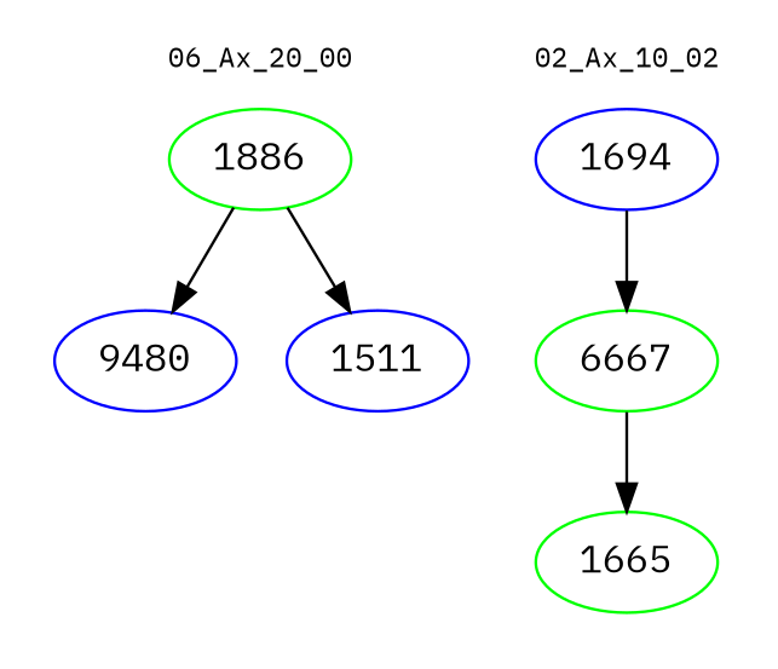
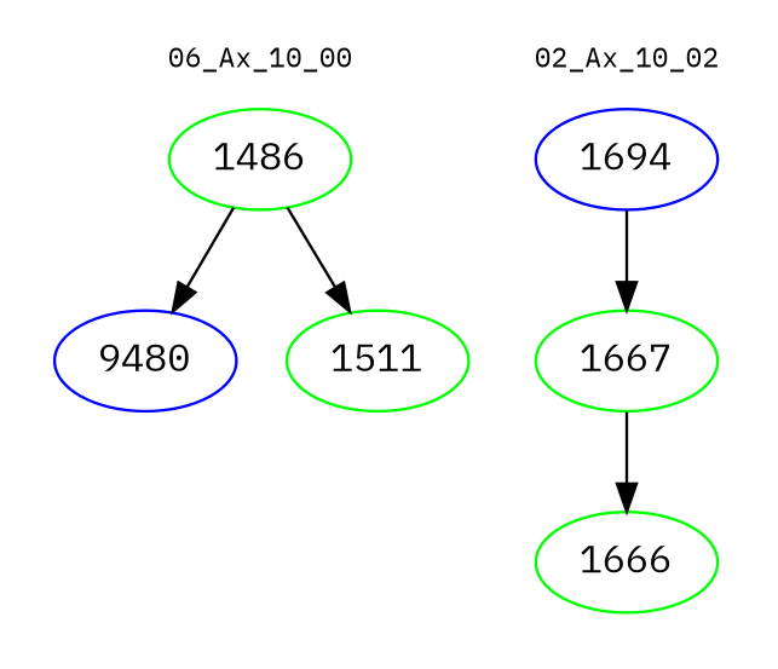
  digraph {
    fontname="IBM Plex Mono"
    node [color=green fontname="IBM Plex Mono"]
    edge [color=black fontname="IBM Plex Mono"]
-   n1 [label=1886]
+   n1 [label=1486]
    n2 [color=blue label=9480]
-   n3 [color=blue label=1511]
-   n4 [label=6667]
-   n5 [label=1665]
+   n3 [label=1511]
+   n4 [label=1667]
+   n5 [label=1666]
    n6 [color=blue label=1694]
    subgraph cluster_1 {
      color=white
      fontsize=10
-     label="06_Ax_20_00"
+     label="06_Ax_10_00"
      n1
      n2
      n3
    }
    subgraph cluster_2 {
      color=white
      fontsize=10
      label="02_Ax_10_02"
      n4
      n5
      n6
    }
    n1 -> n2
    n1 -> n3
    n4 -> n5
    n6 -> n4
  }
